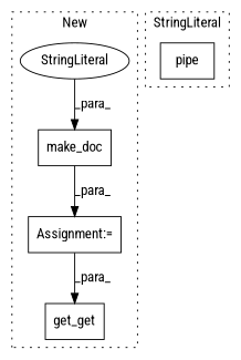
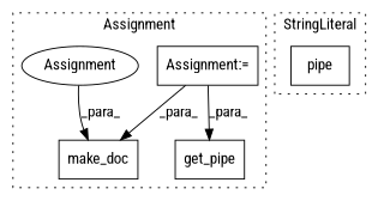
  digraph {
    fontname="Roboto Condensed"
    node [a=32 fontname="Roboto Condensed" l="9,1" shape=box]
    edge [fontname="Roboto Condensed"]
    n1 [label=make_doc s="3478,3493"]
-   n2 [label=get_get s="3561,3573"]
+   n2 [label=get_pipe s="3561,3573"]
    n3 [a=7 l=1 label="Assignment:=" s=3473]
-   n4 [a=45 l=6 label=StringLiteral s=3487 shape=ellipse]
+   n4 [a=45 l=6 label=Assignment s=3487 shape=ellipse]
    n5 [a=6 l=7 label=pipe s=3582]
    subgraph cluster_1 {
-     label=New
+     label=Assignment
      style=dotted
      n1
      n2
      n3
      n4
    }
    subgraph cluster_2 {
      label=StringLiteral
      style=dotted
      n5
    }
-   n1 -> n3 [label=_para_]
+   n3 -> n1 [label=_para_]
    n3 -> n2 [label=_para_]
    n4 -> n1 [label=_para_]
  }
